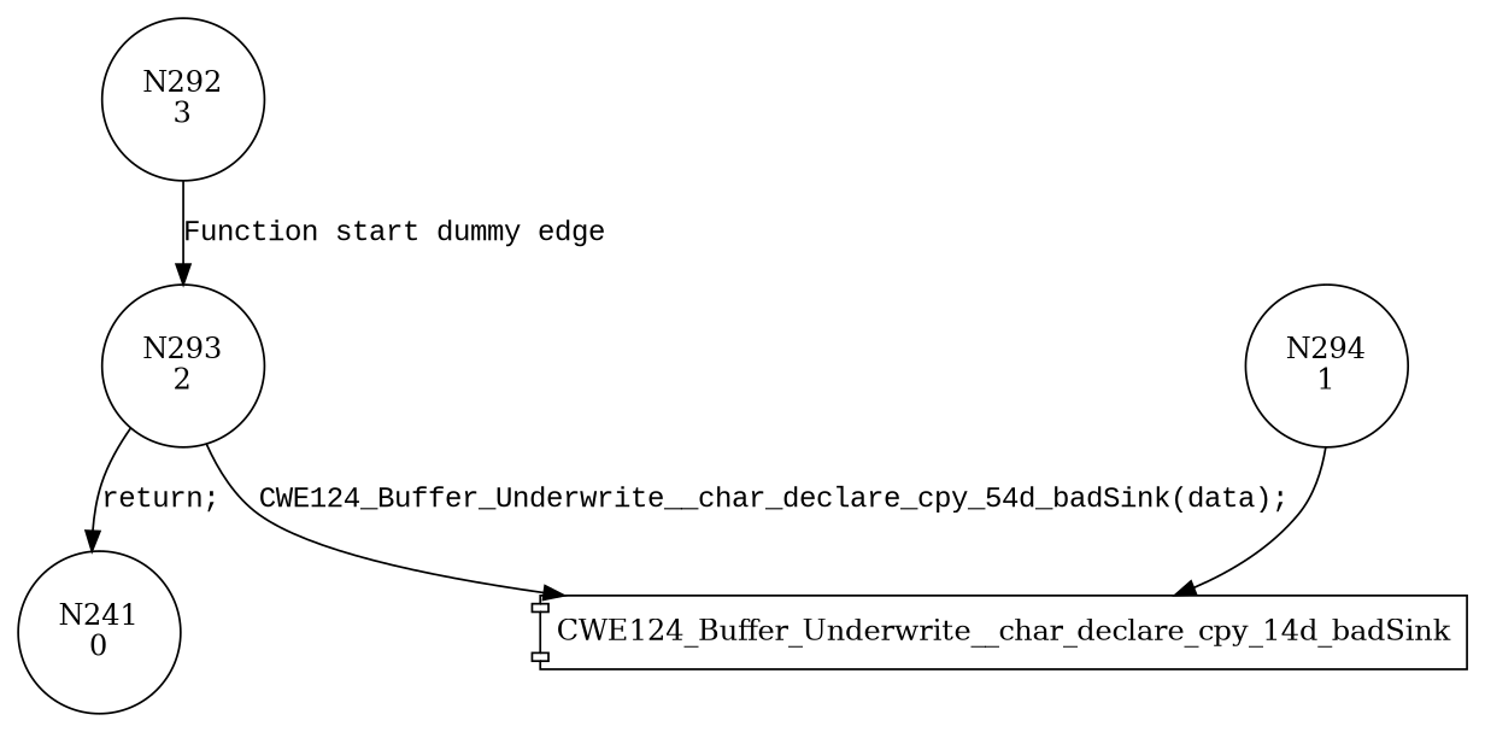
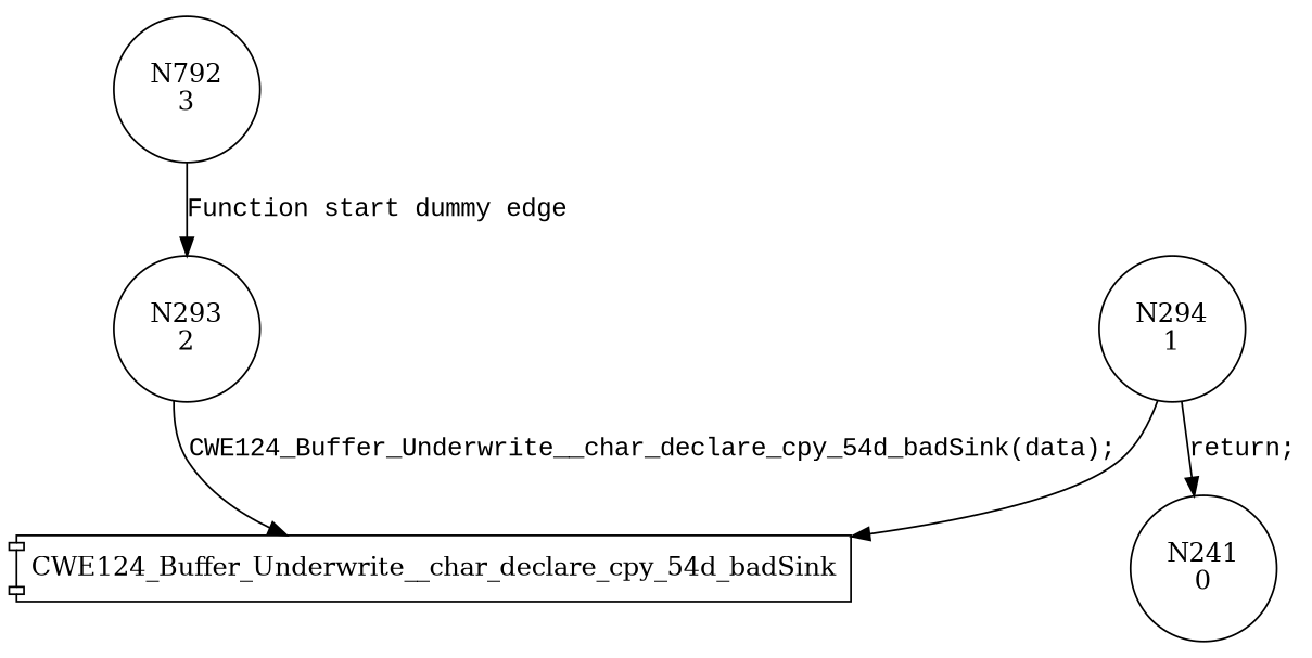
  digraph {
    node [shape=circle]
    edge [fontname="Courier New"]
-   n1 [label="N292\n3"]
+   n1 [label="N792\n3"]
    n2 [label="N293\n2"]
-   n3 [label=CWE124_Buffer_Underwrite__char_declare_cpy_14d_badSink shape=component]
+   n3 [label=CWE124_Buffer_Underwrite__char_declare_cpy_54d_badSink shape=component]
    n4 [label="N294\n1"]
    n5 [label="N241\n0"]
    n1 -> n2 [label="Function start dummy edge"]
    n2 -> n3 [label="CWE124_Buffer_Underwrite__char_declare_cpy_54d_badSink(data);"]
    n4 -> n3
-   n2 -> n5 [label="return;"]
+   n4 -> n5 [label="return;"]
  }
